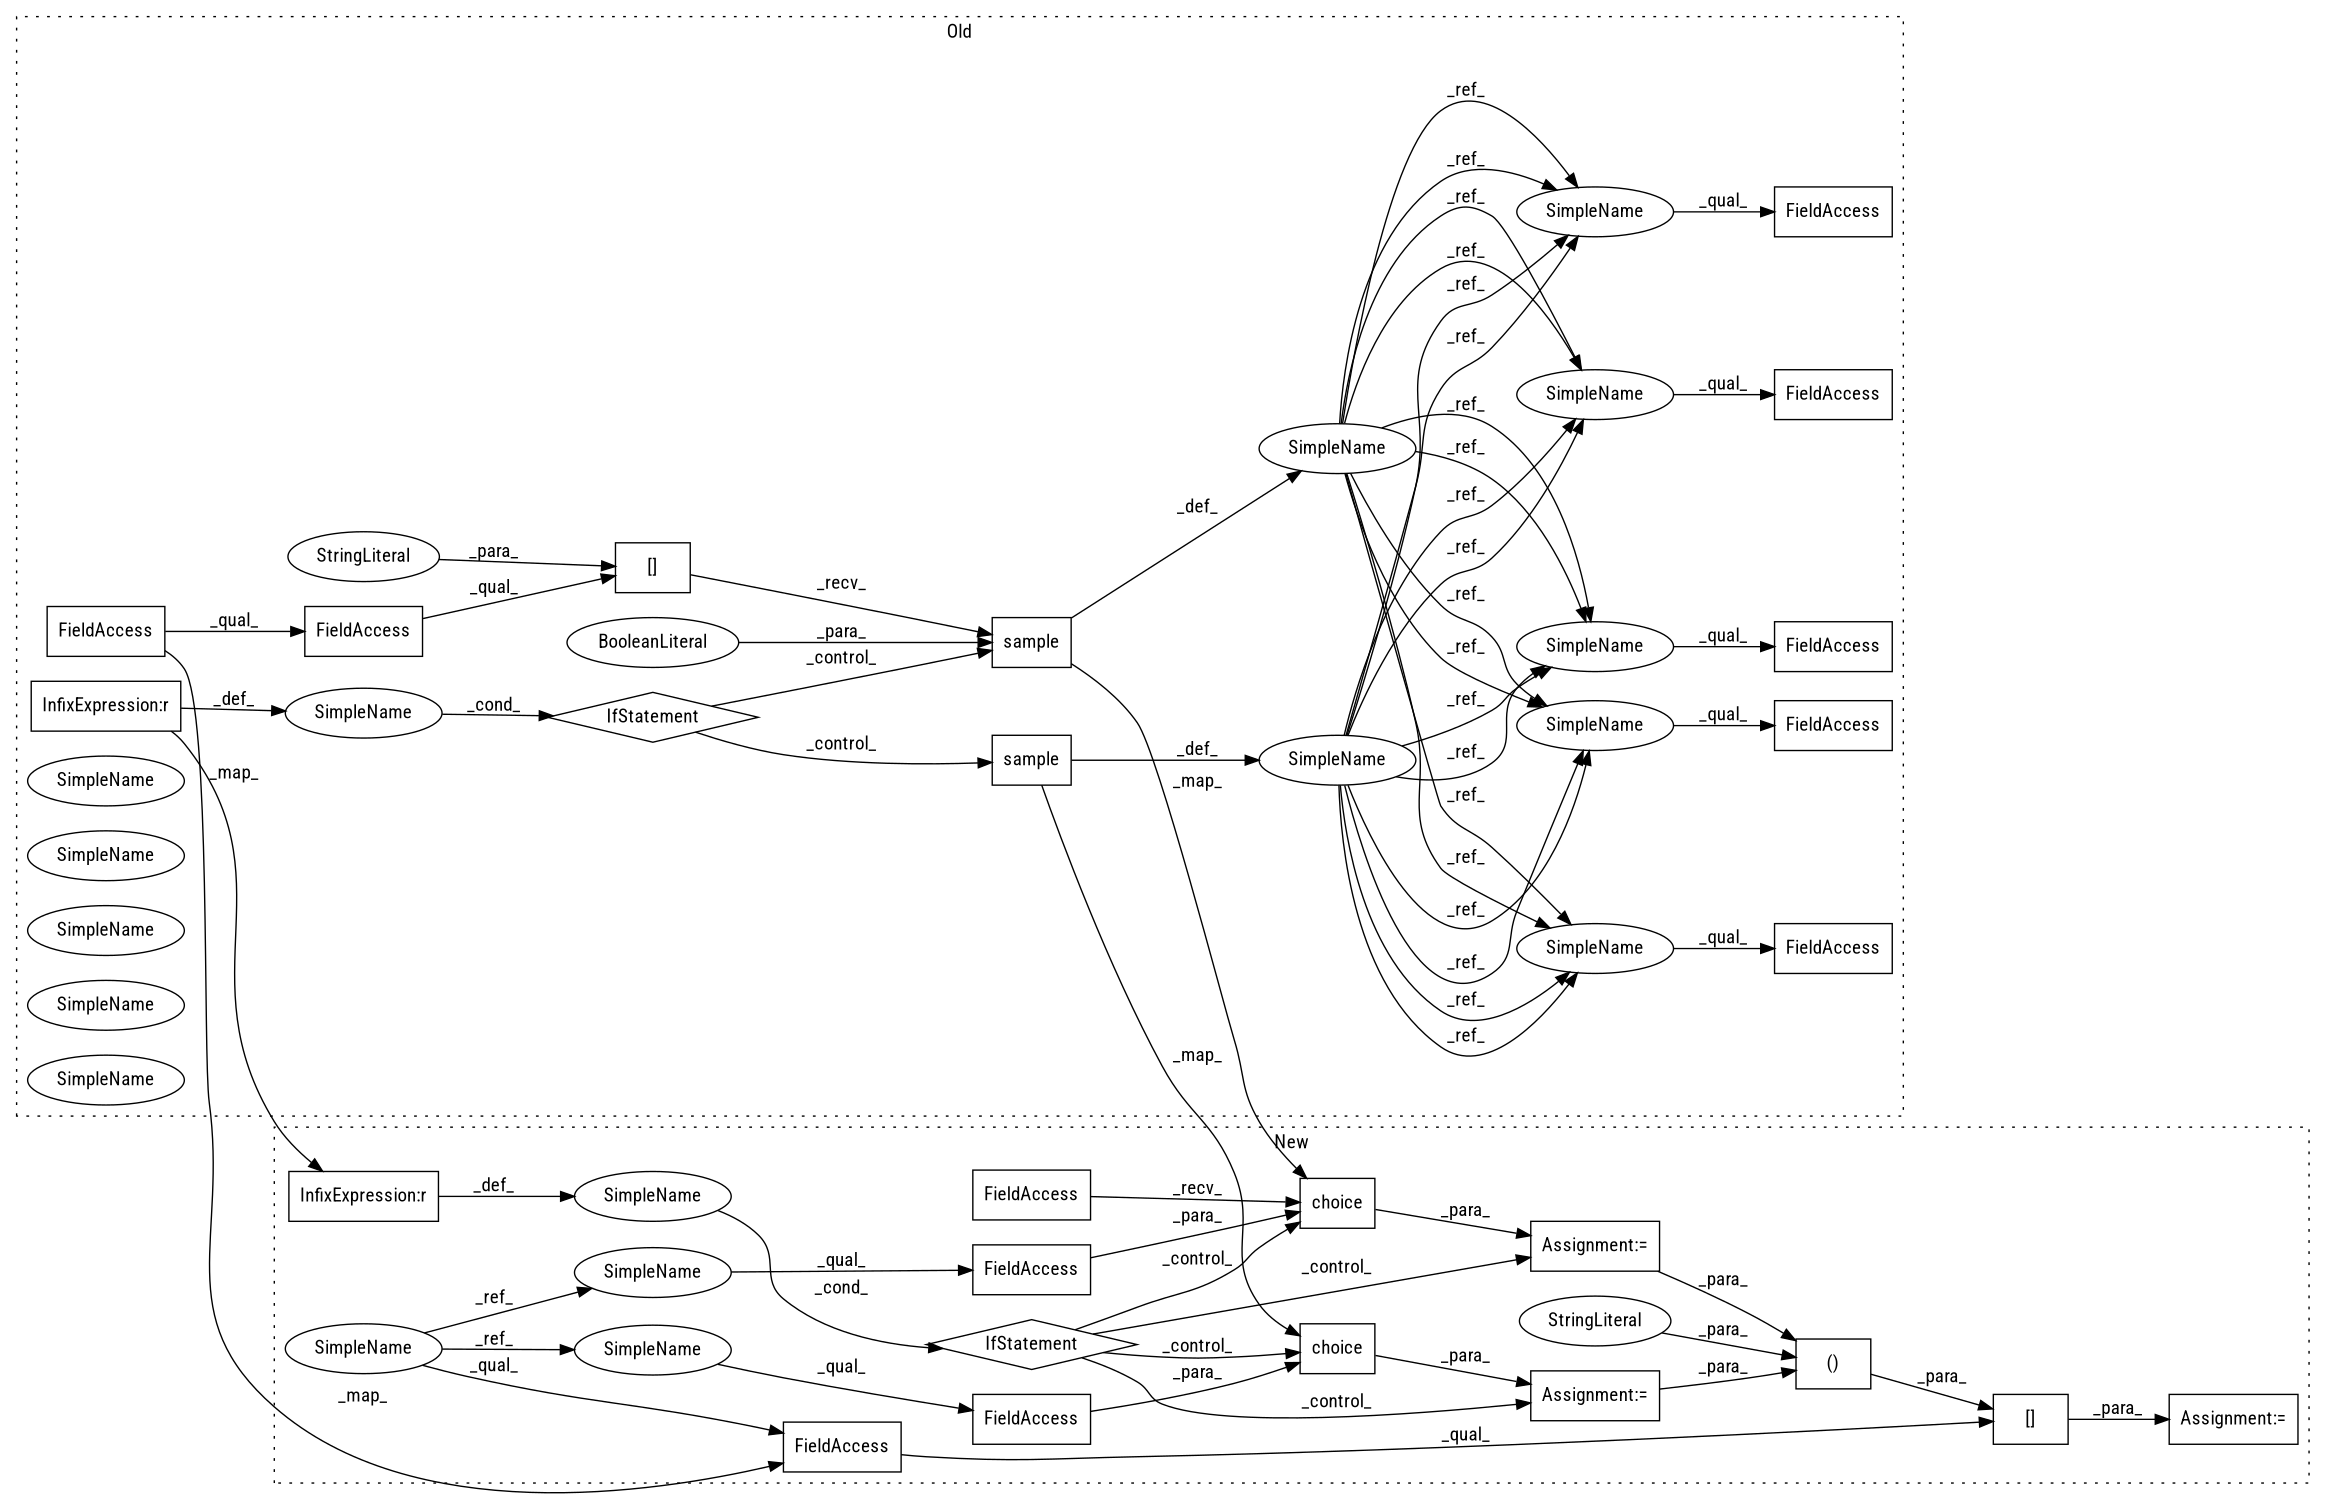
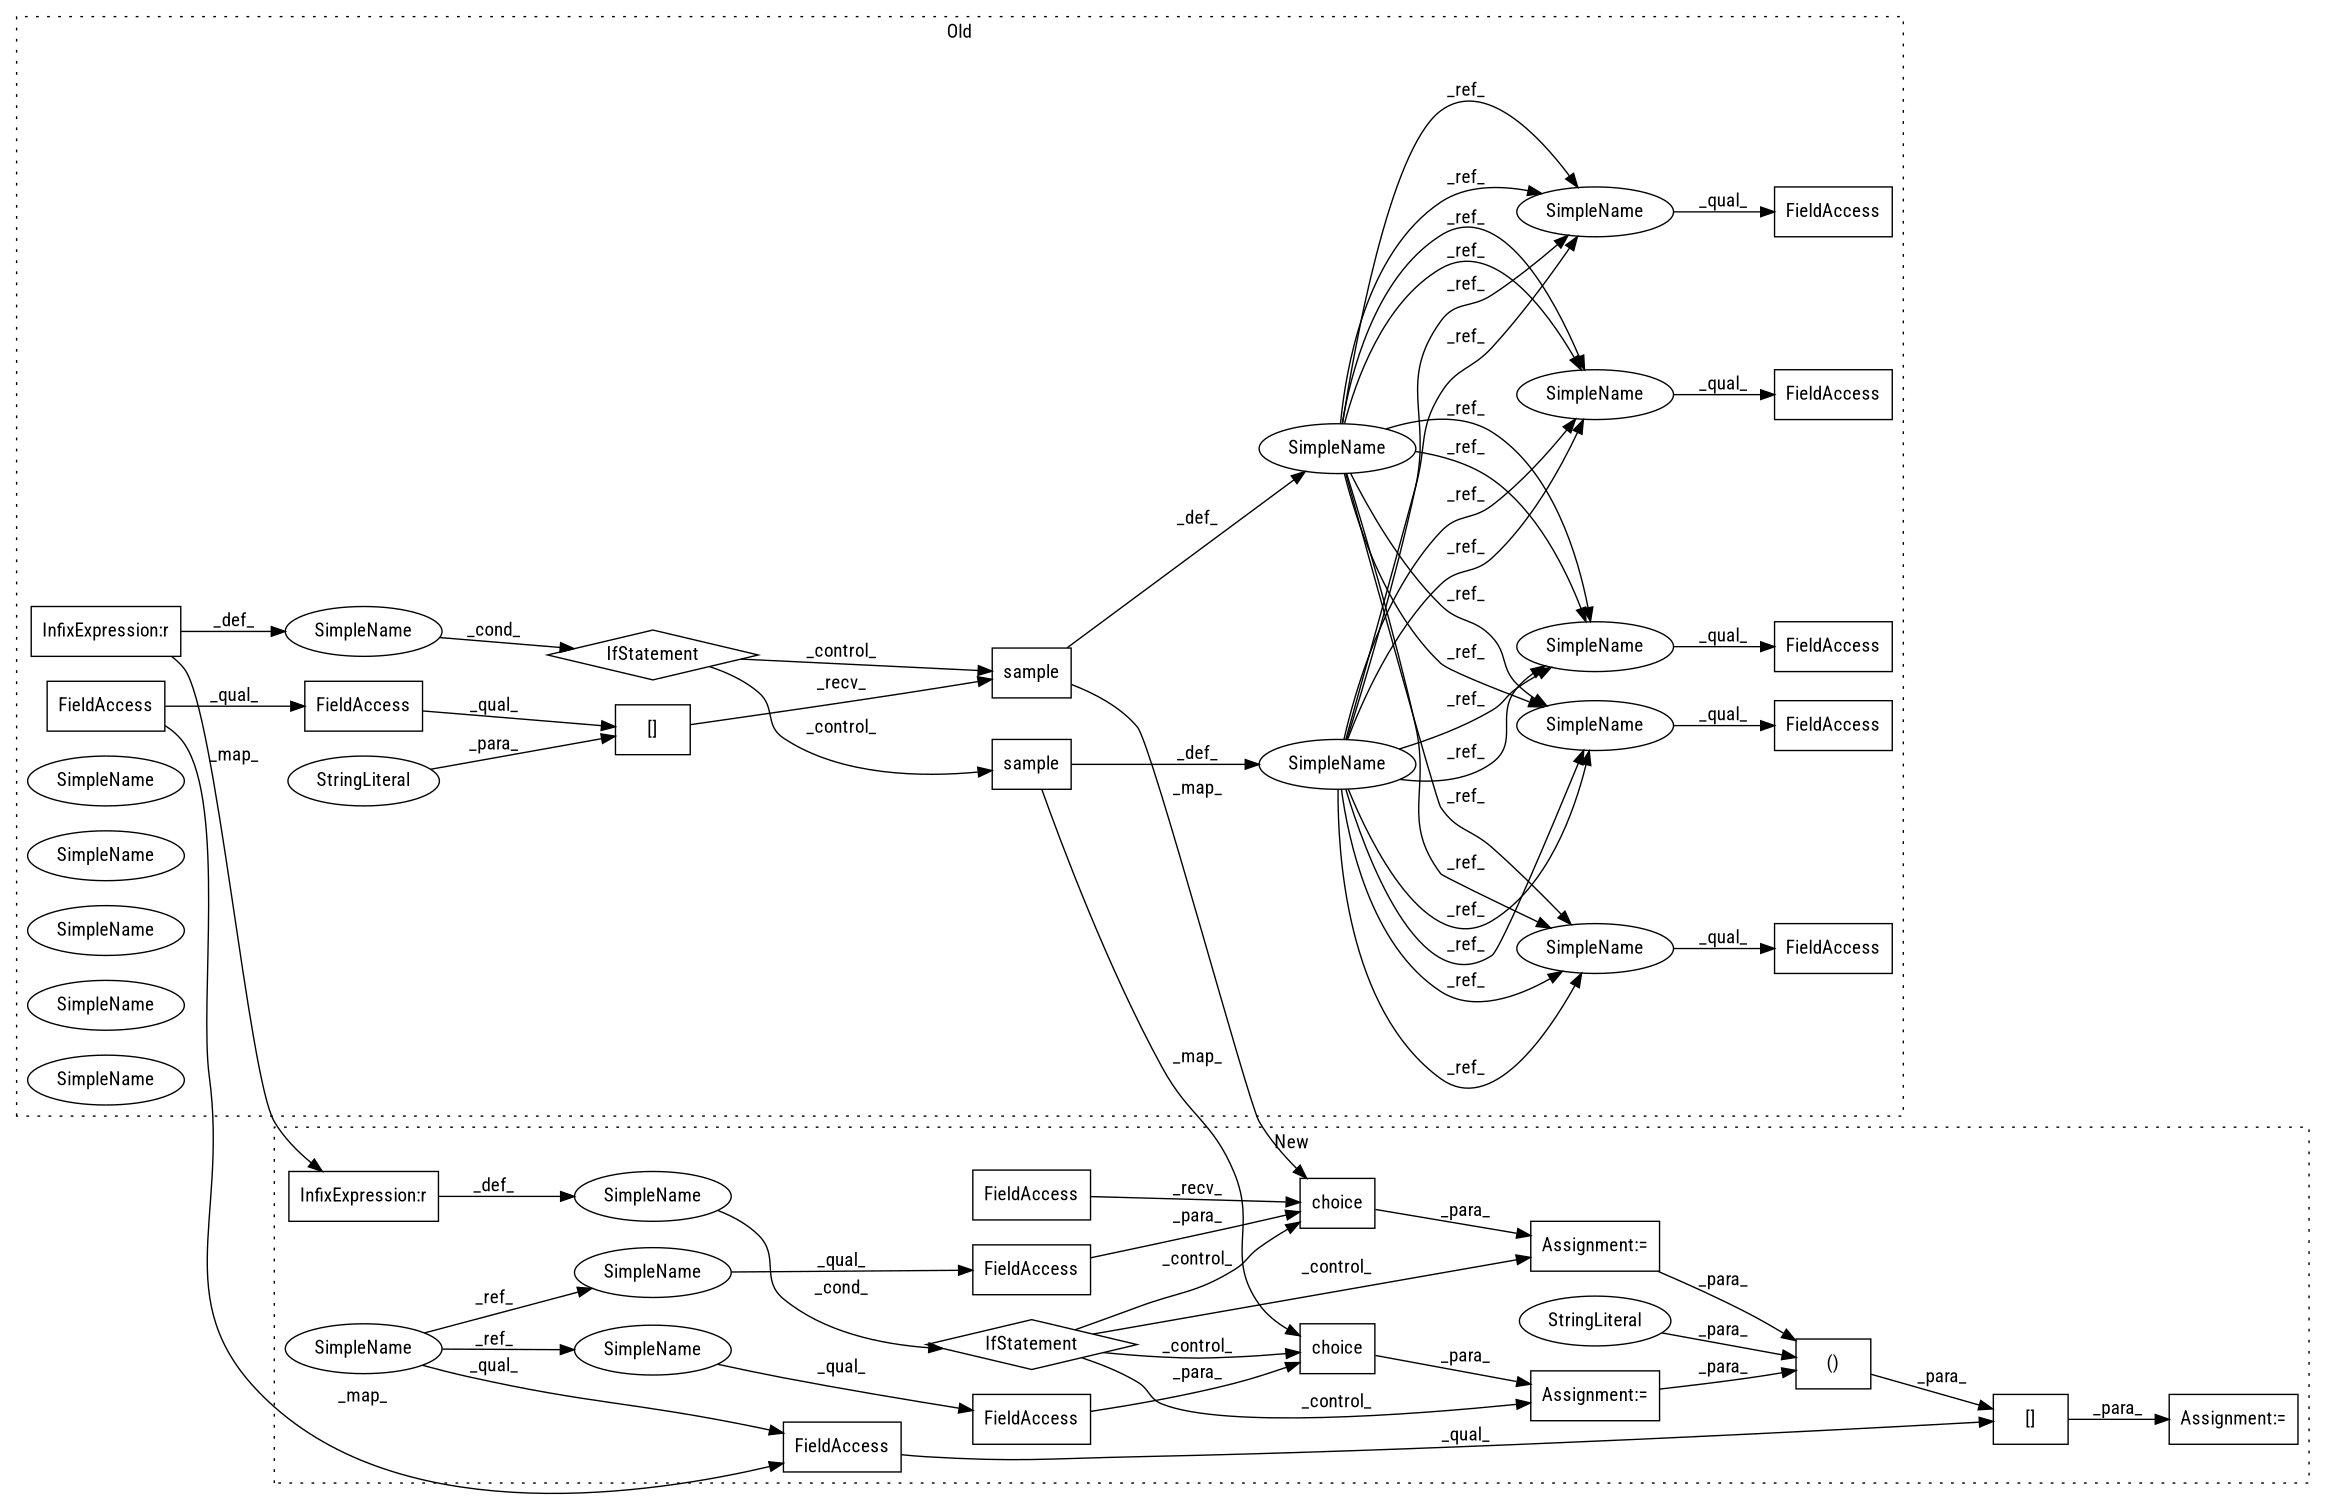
  digraph {
    rankdir=LR
    fontname="Roboto Condensed"
    node [a=42 l=12 s=6264 shape=box fontname="Roboto Condensed"]
    edge [fontname="Roboto Condensed"]
    n1 [a=32 l="7,1" label=sample s="5698,5725"]
    n2 [a=22 l=17 label=FieldAccess]
    n3 [label=SimpleName s=5549 shape=ellipse]
    n4 [a=22 l=17 label=FieldAccess s=6069]
    n5 [label=SimpleName s=5549 shape=ellipse]
    n6 [a=22 l=17 label=FieldAccess s=6358]
    n7 [a=22 l=17 label=FieldAccess s=5928]
    n8 [a=22 l=17 label=FieldAccess s=6847]
    n9 [label=SimpleName shape=ellipse l="" s=""]
    n10 [a=25 l=3 label=IfStatement s=5603 shape=diamond]
    n11 [a=27 l=3 label="InfixExpression:r" s=5583]
    n12 [a=32 l="7,1" label=sample s="5618,5640"]
    n13 [a=2 l="17,1" label="[]" s="5644,5696"]
    n14 [a=22 l=16 label=FieldAccess s=5644]
-   n15 [a=9 l=4 label=BooleanLiteral s=5721 shape=ellipse]
    n16 [a=45 l=35 label=StringLiteral s=5661 shape=ellipse]
    n17 [a=22 l=11 label=FieldAccess s=5644]
    n18 [label=SimpleName s=6358 shape=ellipse]
    n19 [label=SimpleName s=5928 shape=ellipse]
    n20 [label=SimpleName s=6069 shape=ellipse]
    n21 [label=SimpleName s=6847 shape=ellipse]
    n22 [label=SimpleName shape=ellipse]
    n23 [label=SimpleName s=5928 shape=ellipse]
    n24 [label=SimpleName s=6358 shape=ellipse]
    n25 [label=SimpleName s=6069 shape=ellipse]
    n26 [label=SimpleName s=6847 shape=ellipse]
    n27 [label=SimpleName shape=ellipse]
    n28 [a=32 l="7,1" label=choice s="5699,5741"]
    n29 [a=106 l=41 label="()" s=5784]
    n30 [a=45 l=16 label=StringLiteral s=5784 shape=ellipse]
    n31 [a=7 l=1 label="Assignment:=" s=5766]
    n32 [a=7 l=1 label="Assignment:=" s=5685]
    n33 [a=2 l="17,2" label="[]" s="5767,5825"]
    n34 [a=27 l=3 label="InfixExpression:r" s=5556]
    n35 [a=22 l=19 label=FieldAccess s=5706]
    n36 [a=25 l="4,2" label=IfStatement s="5533,5575" shape=diamond]
    n37 [label=SimpleName shape=ellipse l="" s=""]
    n38 [a=32 l="7,1" label=choice s="5611,5650"]
    n39 [a=22 l=16 label=FieldAccess s=5618]
    n40 [a=7 l=1 label="Assignment:=" s=5597]
    n41 [a=22 label=FieldAccess s=5686]
    n42 [a=22 l=11 label=FieldAccess s=5767]
    n43 [l=4 label=SimpleName s=5109 shape=ellipse]
    n44 [l=4 label=SimpleName s=5706 shape=ellipse]
    n45 [l=4 label=SimpleName s=5618 shape=ellipse]
    subgraph cluster_1 {
      label=Old
      style=dotted
      n1
      n2
      n3
      n4
      n5
      n6
      n7
      n8
      n9
      n10
      n11
      n12
      n13
      n14
-     n15
      n16
      n17
      n18
      n19
      n20
      n21
      n22
      n23
      n24
      n25
      n26
      n27
    }
    subgraph cluster_2 {
      label=New
      style=dotted
      n28
      n29
      n30
      n31
      n32
      n33
      n34
      n35
      n36
      n37
      n38
      n39
      n40
      n41
      n42
      n43
      n44
      n45
    }
    n1 -> n3 [label=_def_]
    n1 -> n28 [label=_map_]
    n3 -> n23 [label=_ref_]
    n3 -> n23 [label=_ref_]
    n3 -> n24 [label=_ref_]
    n3 -> n24 [label=_ref_]
    n3 -> n25 [label=_ref_]
    n3 -> n25 [label=_ref_]
    n3 -> n26 [label=_ref_]
    n3 -> n26 [label=_ref_]
    n3 -> n27 [label=_ref_]
    n3 -> n27 [label=_ref_]
    n5 -> n23 [label=_ref_]
    n5 -> n23 [label=_ref_]
    n5 -> n24 [label=_ref_]
    n5 -> n24 [label=_ref_]
    n5 -> n25 [label=_ref_]
    n5 -> n25 [label=_ref_]
    n5 -> n26 [label=_ref_]
    n5 -> n26 [label=_ref_]
    n5 -> n27 [label=_ref_]
    n5 -> n27 [label=_ref_]
    n9 -> n10 [label=_cond_]
    n10 -> n1 [label=_control_]
    n10 -> n12 [label=_control_]
    n11 -> n9 [label=_def_]
    n11 -> n34 [label=_map_]
    n12 -> n5 [label=_def_]
    n12 -> n38 [label=_map_]
    n13 -> n1 [label=_recv_]
    n14 -> n13 [label=_qual_]
-   n15 -> n1 [label=_para_]
    n16 -> n13 [label=_para_]
    n17 -> n14 [label=_qual_]
    n17 -> n42 [label=_map_]
    n23 -> n7 [label=_qual_]
    n24 -> n6 [label=_qual_]
    n25 -> n4 [label=_qual_]
    n26 -> n8 [label=_qual_]
    n27 -> n2 [label=_qual_]
    n28 -> n32 [label=_para_]
    n29 -> n33 [label=_para_]
    n30 -> n29 [label=_para_]
    n32 -> n29 [label=_para_]
    n33 -> n31 [label=_para_]
    n34 -> n37 [label=_def_]
    n35 -> n28 [label=_para_]
    n36 -> n28 [label=_control_]
    n36 -> n32 [label=_control_]
    n36 -> n38 [label=_control_]
    n36 -> n40 [label=_control_]
    n37 -> n36 [label=_cond_]
    n38 -> n40 [label=_para_]
    n39 -> n38 [label=_para_]
    n40 -> n29 [label=_para_]
    n41 -> n28 [label=_recv_]
    n42 -> n33 [label=_qual_]
    n43 -> n42 [label=_qual_]
    n43 -> n44 [label=_ref_]
    n43 -> n45 [label=_ref_]
    n44 -> n35 [label=_qual_]
    n45 -> n39 [label=_qual_]
  }
